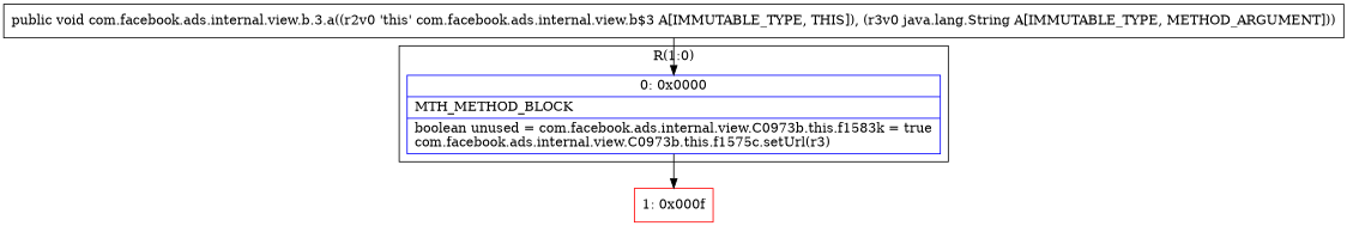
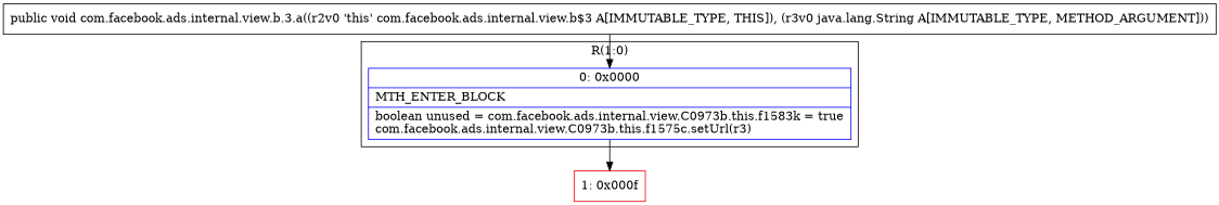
  digraph {
    node [shape=record]
-   n1 [color=blue label="{0\:\ 0x0000|MTH_METHOD_BLOCK\l|boolean unused = com.facebook.ads.internal.view.C0973b.this.f1583k = true\lcom.facebook.ads.internal.view.C0973b.this.f1575c.setUrl(r3)\l}"]
+   n1 [color=blue label="{0\:\ 0x0000|MTH_ENTER_BLOCK\l|boolean unused = com.facebook.ads.internal.view.C0973b.this.f1583k = true\lcom.facebook.ads.internal.view.C0973b.this.f1575c.setUrl(r3)\l}"]
    n2 [color=red label="{1\:\ 0x000f}"]
    n3 [label="{public void com.facebook.ads.internal.view.b.3.a((r2v0 'this' com.facebook.ads.internal.view.b$3 A[IMMUTABLE_TYPE, THIS]), (r3v0 java.lang.String A[IMMUTABLE_TYPE, METHOD_ARGUMENT])) }"]
    subgraph cluster_1 {
      label="R(1:0)"
      n1
    }
    n1 -> n2
    n3 -> n1
  }
